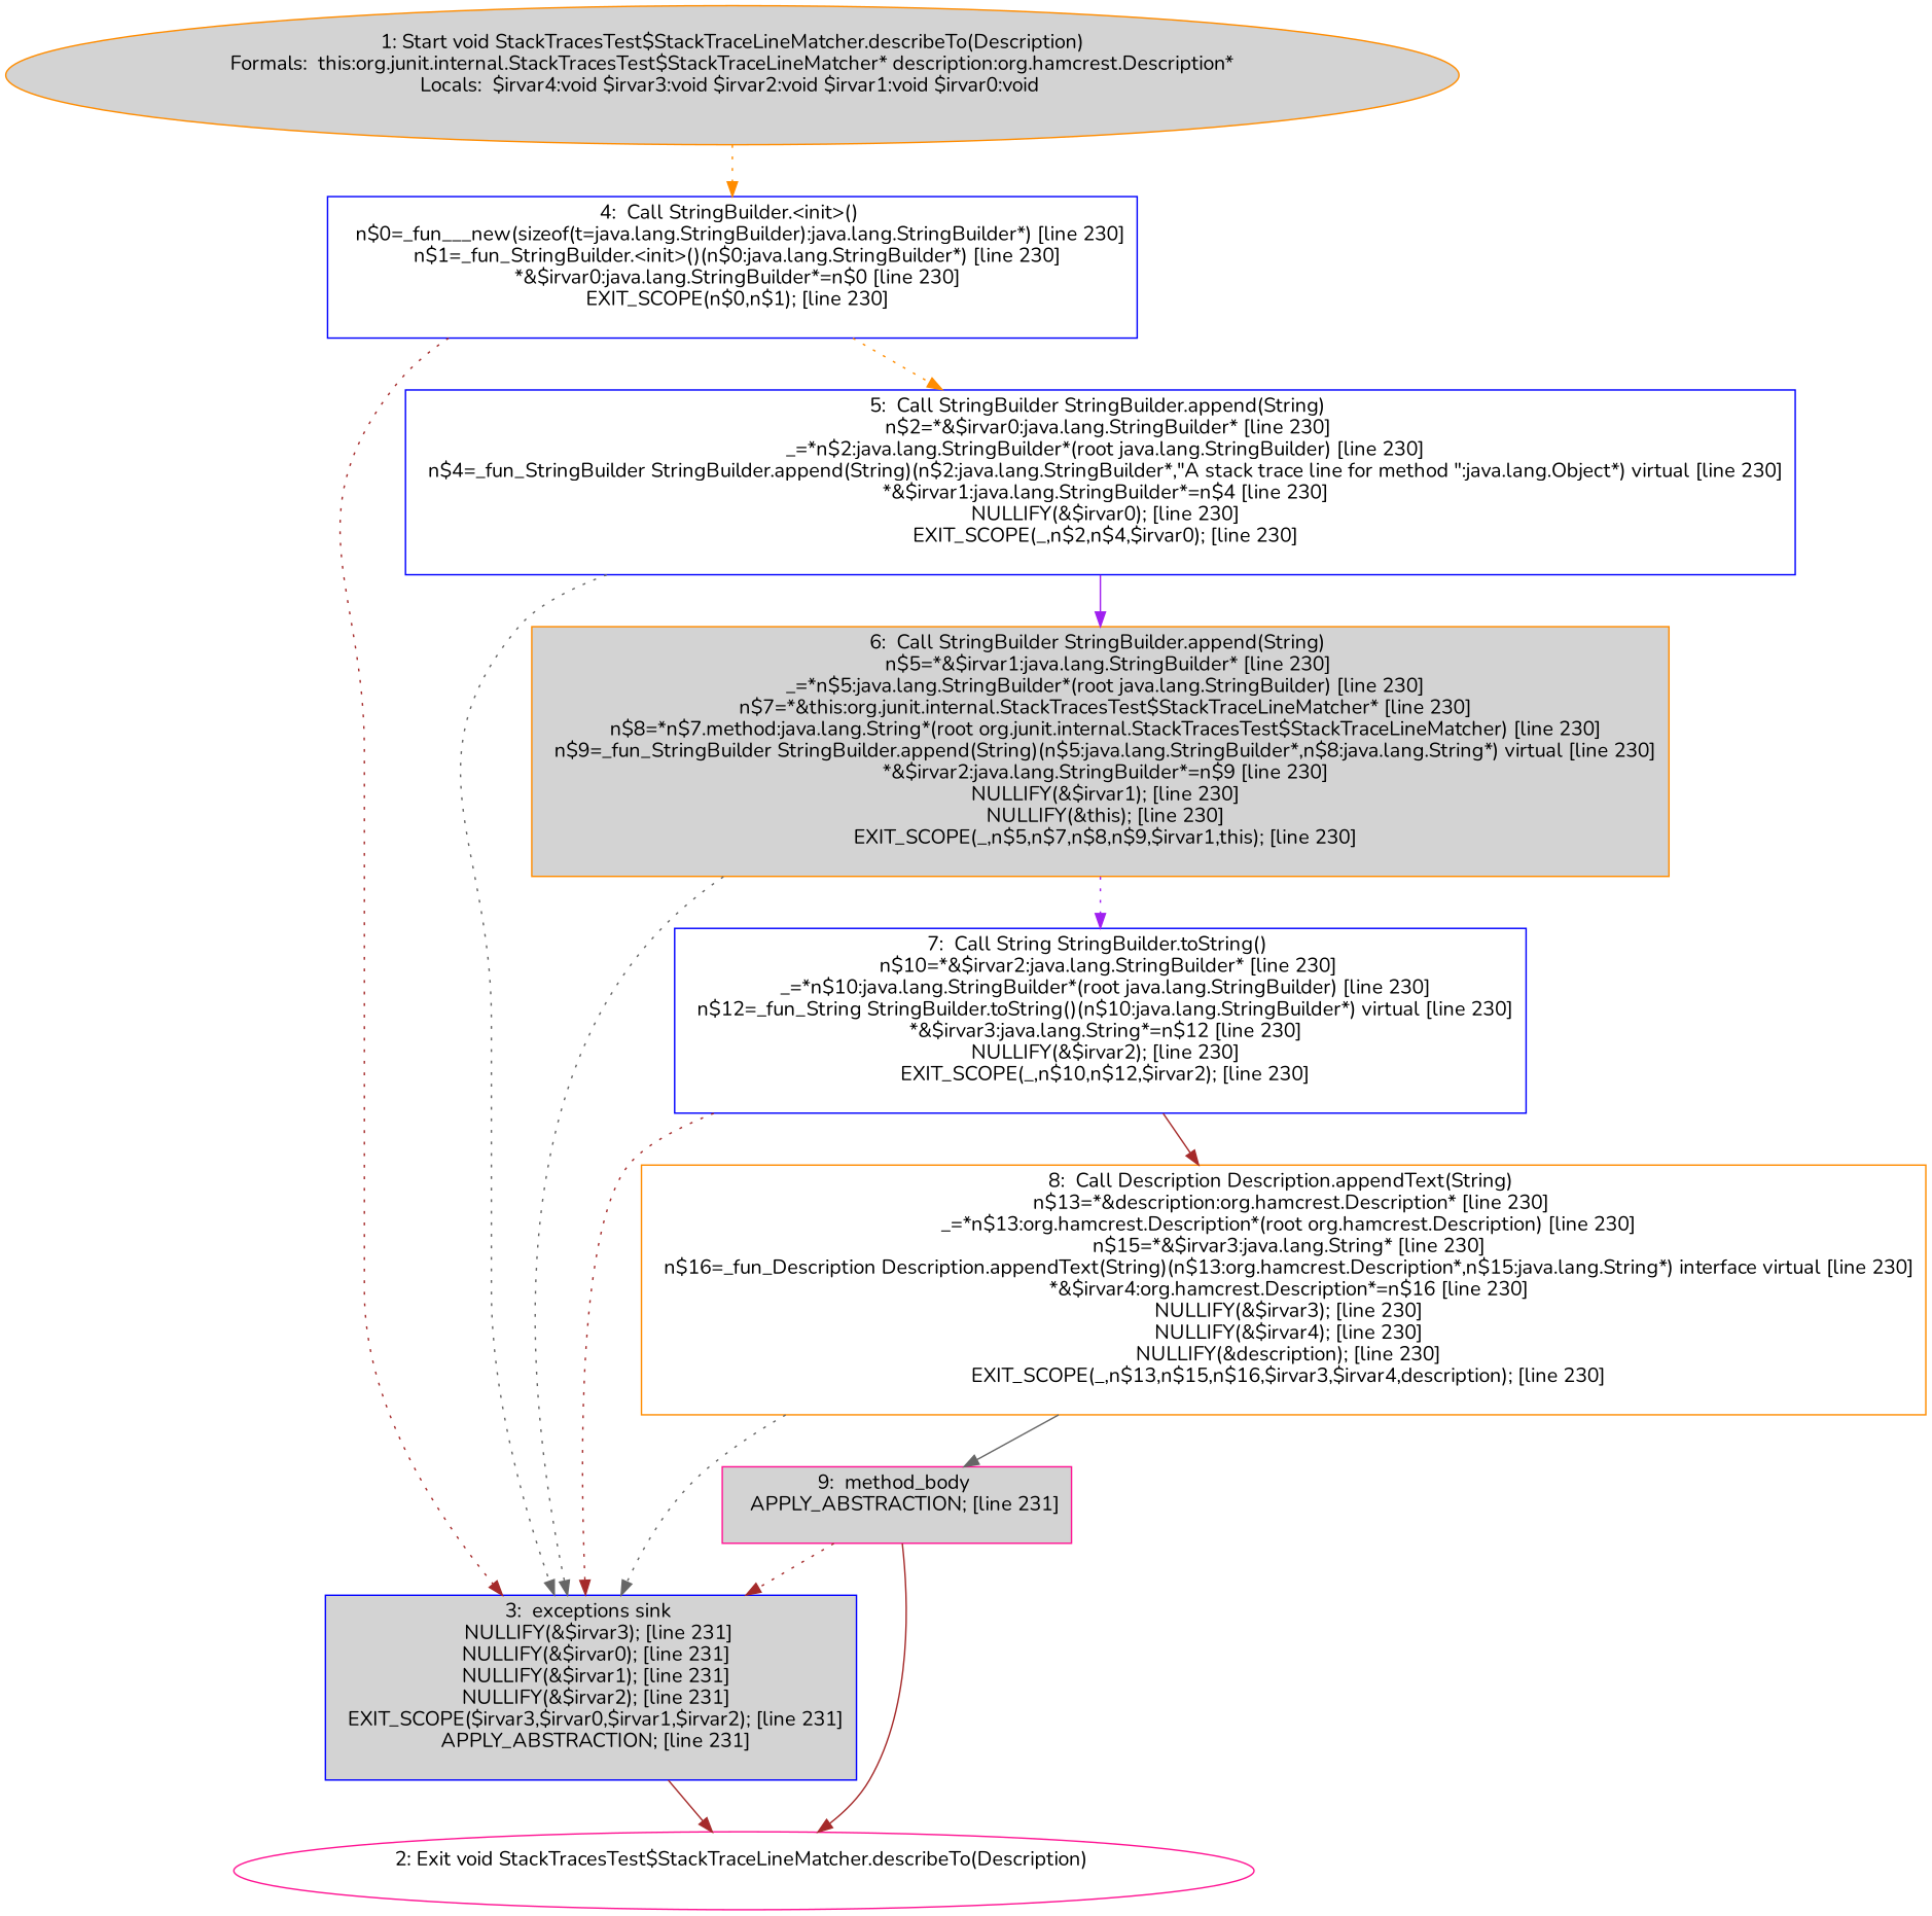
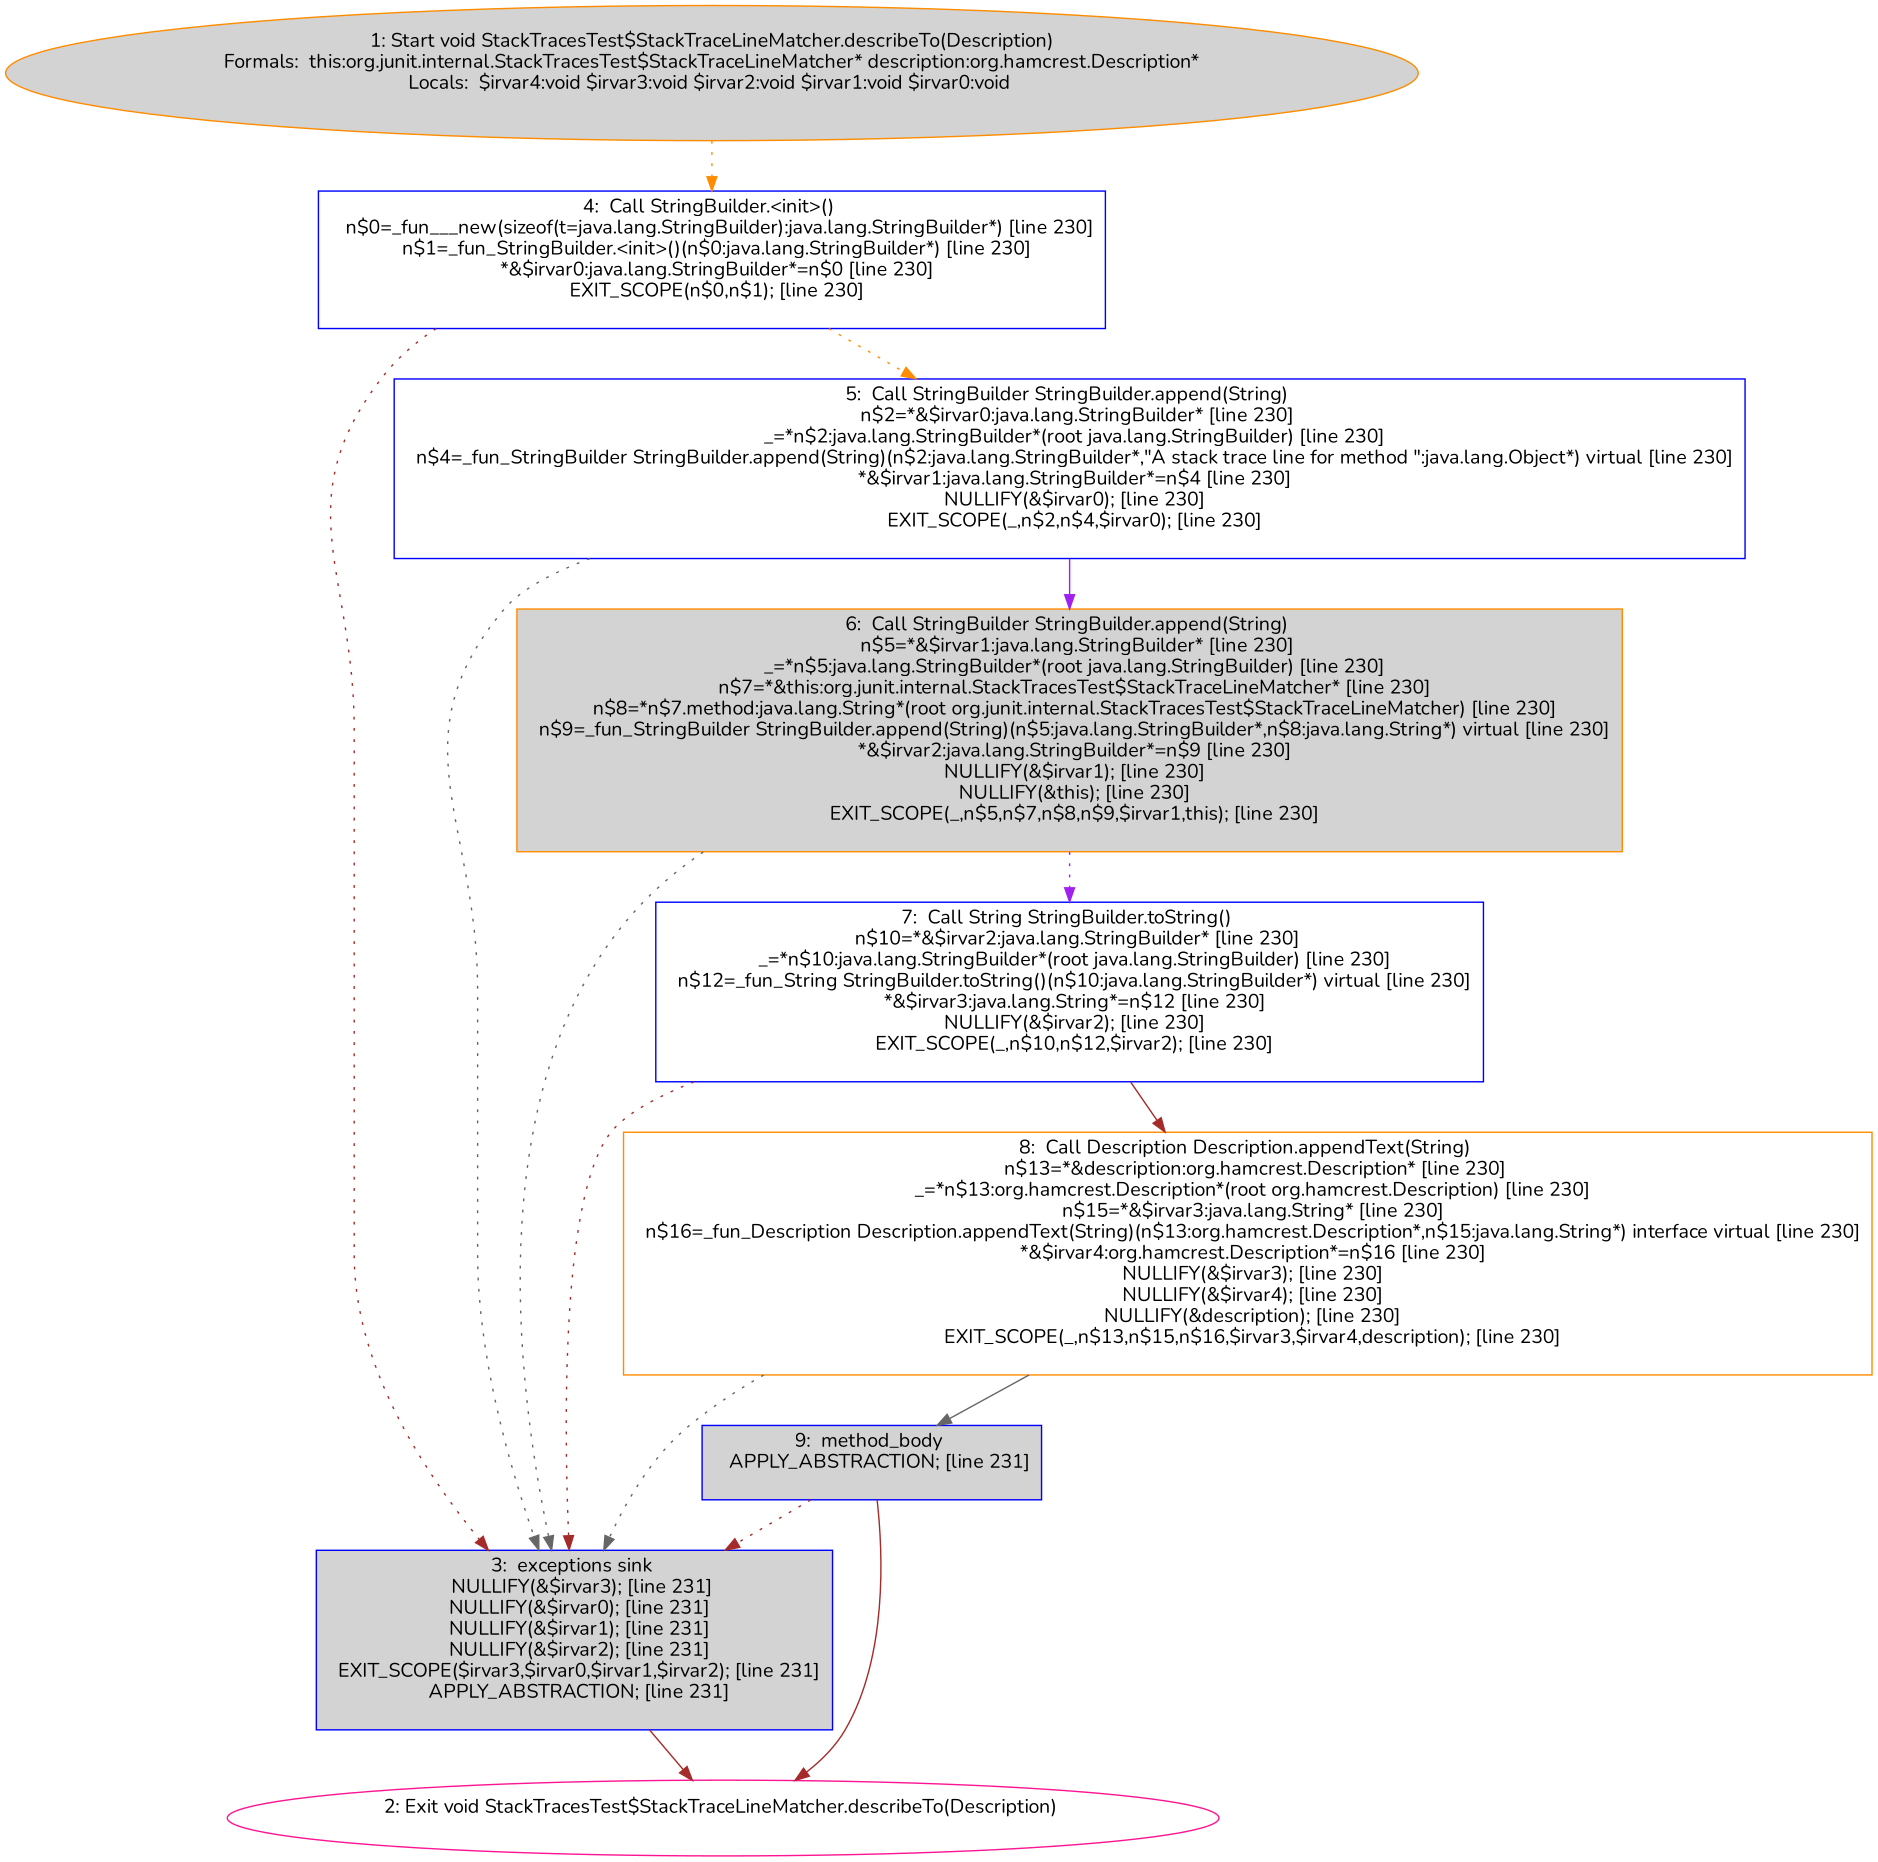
  digraph {
    fontname=Nunito
    node [color=blue style=filled fillcolor=white fontname=Nunito shape=box]
    edge [color=brown style=dotted fontname=Nunito]
    n1 [color=darkorange label="1: Start void StackTracesTest$StackTraceLineMatcher.describeTo(Description)\nFormals:  this:org.junit.internal.StackTracesTest$StackTraceLineMatcher* description:org.hamcrest.Description*\nLocals:  $irvar4:void $irvar3:void $irvar2:void $irvar1:void $irvar0:void \n  " fillcolor=lightgrey shape=""]
    n2 [label="4:  Call StringBuilder.<init>() \n   n$0=_fun___new(sizeof(t=java.lang.StringBuilder):java.lang.StringBuilder*) [line 230]\n  n$1=_fun_StringBuilder.<init>()(n$0:java.lang.StringBuilder*) [line 230]\n  *&$irvar0:java.lang.StringBuilder*=n$0 [line 230]\n  EXIT_SCOPE(n$0,n$1); [line 230]\n "]
    n3 [label="3:  exceptions sink \n   NULLIFY(&$irvar3); [line 231]\n  NULLIFY(&$irvar0); [line 231]\n  NULLIFY(&$irvar1); [line 231]\n  NULLIFY(&$irvar2); [line 231]\n  EXIT_SCOPE($irvar3,$irvar0,$irvar1,$irvar2); [line 231]\n  APPLY_ABSTRACTION; [line 231]\n " fillcolor=lightgrey]
    n4 [label="5:  Call StringBuilder StringBuilder.append(String) \n   n$2=*&$irvar0:java.lang.StringBuilder* [line 230]\n  _=*n$2:java.lang.StringBuilder*(root java.lang.StringBuilder) [line 230]\n  n$4=_fun_StringBuilder StringBuilder.append(String)(n$2:java.lang.StringBuilder*,\"A stack trace line for method \":java.lang.Object*) virtual [line 230]\n  *&$irvar1:java.lang.StringBuilder*=n$4 [line 230]\n  NULLIFY(&$irvar0); [line 230]\n  EXIT_SCOPE(_,n$2,n$4,$irvar0); [line 230]\n "]
    n5 [color=deeppink label="2: Exit void StackTracesTest$StackTraceLineMatcher.describeTo(Description) \n  " shape=""]
    n6 [label="6:  Call StringBuilder StringBuilder.append(String) \n   n$5=*&$irvar1:java.lang.StringBuilder* [line 230]\n  _=*n$5:java.lang.StringBuilder*(root java.lang.StringBuilder) [line 230]\n  n$7=*&this:org.junit.internal.StackTracesTest$StackTraceLineMatcher* [line 230]\n  n$8=*n$7.method:java.lang.String*(root org.junit.internal.StackTracesTest$StackTraceLineMatcher) [line 230]\n  n$9=_fun_StringBuilder StringBuilder.append(String)(n$5:java.lang.StringBuilder*,n$8:java.lang.String*) virtual [line 230]\n  *&$irvar2:java.lang.StringBuilder*=n$9 [line 230]\n  NULLIFY(&$irvar1); [line 230]\n  NULLIFY(&this); [line 230]\n  EXIT_SCOPE(_,n$5,n$7,n$8,n$9,$irvar1,this); [line 230]\n " fillcolor=lightgrey color=darkorange]
    n7 [label="7:  Call String StringBuilder.toString() \n   n$10=*&$irvar2:java.lang.StringBuilder* [line 230]\n  _=*n$10:java.lang.StringBuilder*(root java.lang.StringBuilder) [line 230]\n  n$12=_fun_String StringBuilder.toString()(n$10:java.lang.StringBuilder*) virtual [line 230]\n  *&$irvar3:java.lang.String*=n$12 [line 230]\n  NULLIFY(&$irvar2); [line 230]\n  EXIT_SCOPE(_,n$10,n$12,$irvar2); [line 230]\n "]
    n8 [label="8:  Call Description Description.appendText(String) \n   n$13=*&description:org.hamcrest.Description* [line 230]\n  _=*n$13:org.hamcrest.Description*(root org.hamcrest.Description) [line 230]\n  n$15=*&$irvar3:java.lang.String* [line 230]\n  n$16=_fun_Description Description.appendText(String)(n$13:org.hamcrest.Description*,n$15:java.lang.String*) interface virtual [line 230]\n  *&$irvar4:org.hamcrest.Description*=n$16 [line 230]\n  NULLIFY(&$irvar3); [line 230]\n  NULLIFY(&$irvar4); [line 230]\n  NULLIFY(&description); [line 230]\n  EXIT_SCOPE(_,n$13,n$15,n$16,$irvar3,$irvar4,description); [line 230]\n " color=darkorange]
-   n9 [label="9:  method_body \n   APPLY_ABSTRACTION; [line 231]\n " fillcolor=lightgrey color=deeppink]
+   n9 [label="9:  method_body \n   APPLY_ABSTRACTION; [line 231]\n " fillcolor=lightgrey]
    n1 -> n2 [color=darkorange]
    n2 -> n3
    n2 -> n4 [color=darkorange]
    n3 -> n5 [style=solid]
    n4 -> n3 [color=gray40]
    n4 -> n6 [color=purple style=solid]
    n6 -> n3 [color=gray40]
    n6 -> n7 [color=purple]
    n7 -> n3
    n7 -> n8 [style=solid]
    n8 -> n3 [color=gray40]
    n8 -> n9 [color=gray40 style=solid]
    n9 -> n3
    n9 -> n5 [style=solid]
  }
